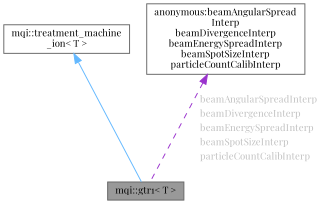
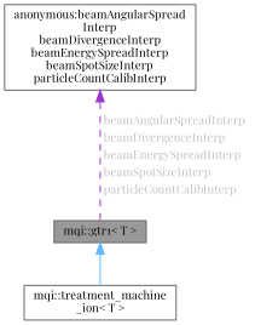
  digraph {
    fontname="Playfair Display"
    rankdir=TB
    node [color=gray40 fillcolor=white fontname="Playfair Display" fontsize=10 shape=box style=filled]
    edge [dir=back fontname="Playfair Display" fontsize=10 labelfontname=Helvetica labelfontsize=10]
    n1 [fillcolor=grey60 fontcolor=black height=0.2 label="mqi::gtr1\< T \>" width=0.4]
    n2 [height=0.2 label="mqi::treatment_machine\l_ion\< T \>" width=0.4]
    n3 [height=0.2 label="anonymous:beamAngularSpread\lInterp\nbeamDivergenceInterp\nbeamEnergySpreadInterp\nbeamSpotSizeInterp\nparticleCountCalibInterp" width=0.4]
-   n2 -> n1 [color=steelblue1 style=solid]
+   n1 -> n2 [color=steelblue1 style=solid]
    n3 -> n1 [color=darkorchid3 fontcolor=grey label=<<TABLE CELLBORDER="0" BORDER="0"><TR><TD VALIGN="top" ALIGN="LEFT" CELLPADDING="1" CELLSPACING="0">beamAngularSpreadInterp</TD></TR> <TR><TD VALIGN="top" ALIGN="LEFT" CELLPADDING="1" CELLSPACING="0">beamDivergenceInterp</TD></TR> <TR><TD VALIGN="top" ALIGN="LEFT" CELLPADDING="1" CELLSPACING="0">beamEnergySpreadInterp</TD></TR> <TR><TD VALIGN="top" ALIGN="LEFT" CELLPADDING="1" CELLSPACING="0">beamSpotSizeInterp</TD></TR> <TR><TD VALIGN="top" ALIGN="LEFT" CELLPADDING="1" CELLSPACING="0">particleCountCalibInterp</TD></TR> </TABLE>> style=dashed]
  }
